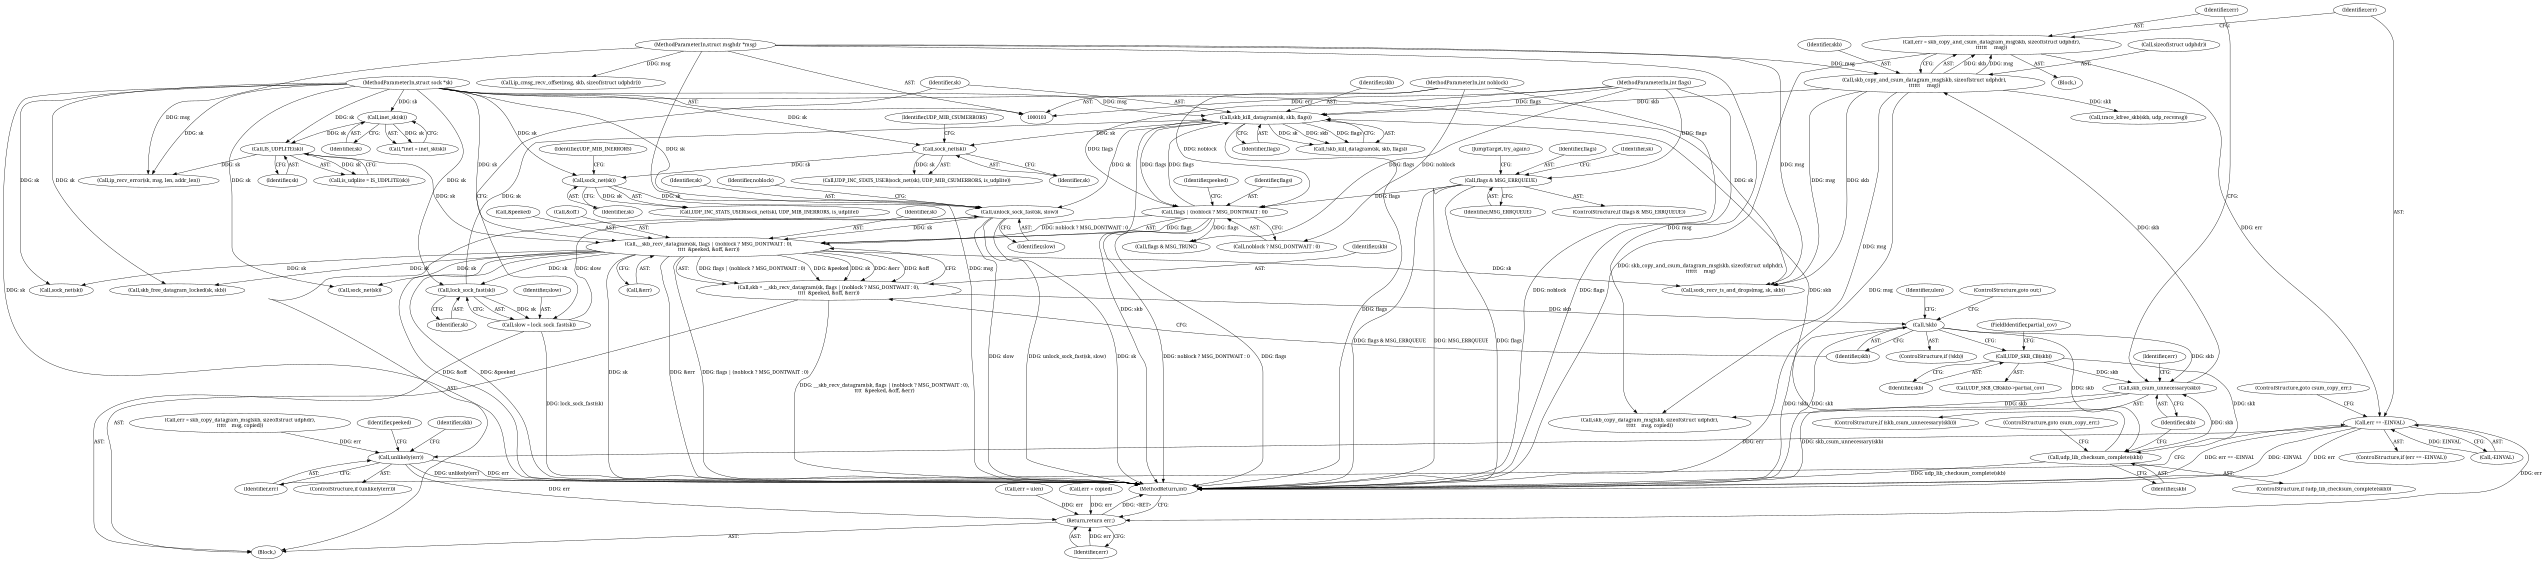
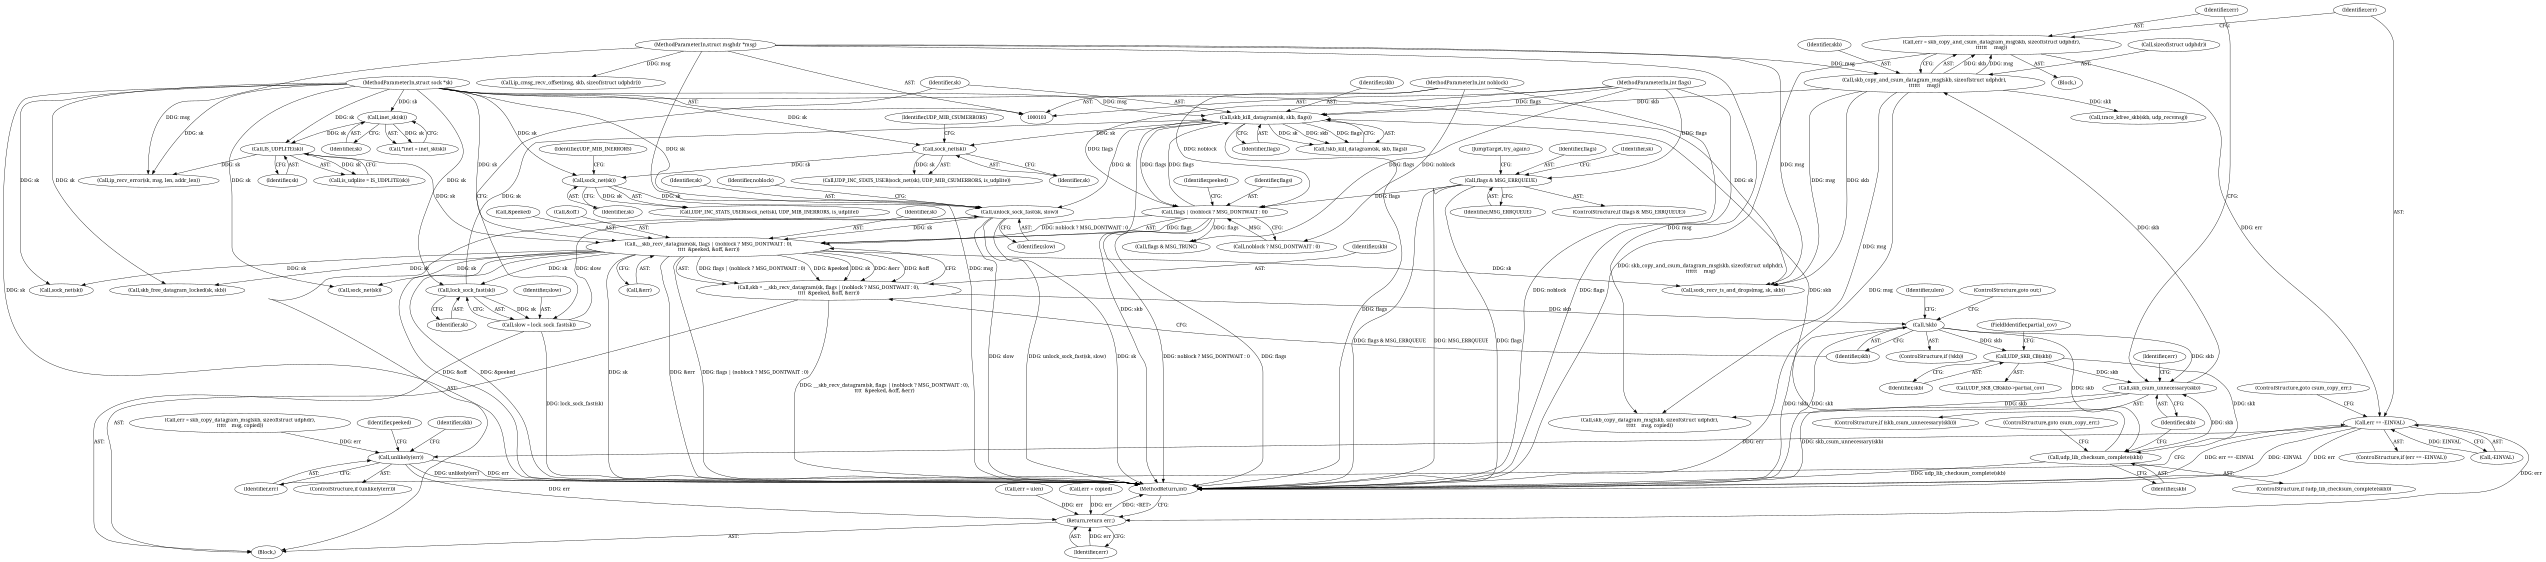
  digraph {
    fontname="Noto Serif"
    node [fontname="Noto Serif"]
    edge [fontname="Noto Serif"]
    n1 [label="(Call,err = skb_copy_and_csum_datagram_msg(skb, sizeof(struct udphdr),\n\t\t\t\t\t\t     msg))"]
    n2 [label="(Call,skb_copy_and_csum_datagram_msg(skb, sizeof(struct udphdr),\n\t\t\t\t\t\t     msg))"]
    n3 [label="(Call,err == -EINVAL)"]
    n4 [label="(MethodReturn,int)"]
    n5 [label="(Block,)"]
    n6 [label="(Call,skb_kill_datagram(sk, skb, flags))"]
    n7 [label="(Call,trace_kfree_skb(skb, udp_recvmsg))"]
    n8 [label="(Call,skb_copy_datagram_msg(skb, sizeof(struct udphdr),\n\t\t\t\t\t    msg, copied))"]
    n9 [label="(Call,sock_recv_ts_and_drops(msg, sk, skb))"]
    n10 [label="(Call,unlikely(err))"]
    n11 [label="(Return,return err;)"]
    n12 [label="(Call,-EINVAL)"]
    n13 [label="(ControlStructure,if (err == -EINVAL))"]
    n14 [label="(Call,unlock_sock_fast(sk, slow))"]
    n15 [label="(Call,sock_net(sk))"]
    n16 [label="(Call,flags | (noblock ? MSG_DONTWAIT : 0))"]
    n17 [label="(Call,!skb_kill_datagram(sk, skb, flags))"]
    n18 [label="(Identifier,flags)"]
    n19 [label="(Call,skb_csum_unnecessary(skb))"]
    n20 [label="(Identifier,skb)"]
    n21 [label="(ControlStructure,if (skb_csum_unnecessary(skb)))"]
    n22 [label="(Call,udp_lib_checksum_complete(skb))"]
    n23 [label="(Call,!skb)"]
    n24 [label="(Call,UDP_SKB_CB(skb))"]
    n25 [label="(ControlStructure,if (!skb))"]
    n26 [label="(Identifier,skb)"]
    n27 [label="(ControlStructure,if (udp_lib_checksum_complete(skb)))"]
    n28 [label="(Identifier,skb)"]
    n29 [label="(Call,UDP_SKB_CB(skb)->partial_cov)"]
    n30 [label="(Identifier,skb)"]
    n31 [label="(Call,skb = __skb_recv_datagram(sk, flags | (noblock ? MSG_DONTWAIT : 0),\n\t\t\t\t  &peeked, &off, &err))"]
    n32 [label="(Call,__skb_recv_datagram(sk, flags | (noblock ? MSG_DONTWAIT : 0),\n\t\t\t\t  &peeked, &off, &err))"]
    n33 [label="(Block,)"]
    n34 [label="(Call,lock_sock_fast(sk))"]
    n35 [label="(Call,skb_free_datagram_locked(sk, skb))"]
    n36 [label="(Call,sock_net(sk))"]
    n37 [label="(Call,sock_net(sk))"]
    n38 [label="(Call,&err)"]
    n39 [label="(Call,slow = lock_sock_fast(sk))"]
    n40 [label="(Identifier,sk)"]
    n41 [label="(Call,IS_UDPLITE(sk))"]
    n42 [label="(Call,is_udplite = IS_UDPLITE(sk))"]
    n43 [label="(Identifier,sk)"]
    n44 [label="(Call,ip_recv_error(sk, msg, len, addr_len))"]
    n45 [label="(Call,inet_sk(sk))"]
    n46 [label="(Identifier,sk)"]
    n47 [label="(Call,*inet = inet_sk(sk))"]
    n48 [label="(MethodParameterIn,struct sock *sk)"]
    n49 [label="(Call,sock_net(sk))"]
    1000103
    n51 [label="(Identifier,slow)"]
    n52 [label="(Call,UDP_INC_STATS_USER(sock_net(sk), UDP_MIB_INERRORS, is_udplite))"]
    n53 [label="(Identifier,sk)"]
    n54 [label="(Call,UDP_INC_STATS_USER(sock_net(sk), UDP_MIB_CSUMERRORS, is_udplite))"]
    n55 [label="(Identifier,sk)"]
    n56 [label="(Call,flags & MSG_TRUNC)"]
    n57 [label="(Call,noblock ? MSG_DONTWAIT : 0)"]
    n58 [label="(Call,flags & MSG_ERRQUEUE)"]
    n59 [label="(ControlStructure,if (flags & MSG_ERRQUEUE))"]
    n60 [label="(Identifier,MSG_ERRQUEUE)"]
    n61 [label="(MethodParameterIn,int flags)"]
    n62 [label="(MethodParameterIn,int noblock)"]
    n63 [label="(MethodParameterIn,struct msghdr *msg)"]
    n64 [label="(Call,ip_cmsg_recv_offset(msg, skb, sizeof(struct udphdr)))"]
    n65 [label="(Identifier,err)"]
    n66 [label="(ControlStructure,if (unlikely(err)))"]
    n67 [label="(Identifier,err)"]
    n68 [label="(Identifier,slow)"]
    n69 [label="(Call,err = ulen)"]
    n70 [label="(Identifier,sk)"]
    n71 [label="(Identifier,noblock)"]
    n72 [label="(Call,sizeof(struct udphdr))"]
    n73 [label="(ControlStructure,goto out;)"]
    n74 [label="(Identifier,err)"]
    n75 [label="(ControlStructure,goto csum_copy_err;)"]
    n76 [label="(Identifier,sk)"]
    n77 [label="(Identifier,peeked)"]
    n78 [label="(Identifier,skb)"]
    n79 [label="(Identifier,err)"]
    n80 [label="(Identifier,flags)"]
    n81 [label="(Identifier,err)"]
    n82 [label="(Call,err = copied)"]
    n83 [label="(Call,&off)"]
    n84 [label="(Identifier,sk)"]
    n85 [label="(Identifier,sk)"]
    n86 [label="(Call,&peeked)"]
    n87 [label="(Identifier,skb)"]
    n88 [label="(Identifier,flags)"]
    n89 [label="(Call,err = skb_copy_datagram_msg(skb, sizeof(struct udphdr),\n\t\t\t\t\t    msg, copied))"]
    n90 [label="(Identifier,UDP_MIB_CSUMERRORS)"]
    n91 [label="(Identifier,skb)"]
    n92 [label="(FieldIdentifier,partial_cov)"]
    n93 [label="(JumpTarget,try_again:)"]
    n94 [label="(Identifier,ulen)"]
    n95 [label="(Identifier,UDP_MIB_INERRORS)"]
    n96 [label="(Identifier,skb)"]
    n97 [label="(ControlStructure,goto csum_copy_err;)"]
    n98 [label="(Identifier,peeked)"]
    n1 -> n2 [label="CFG: "]
    n1 -> n3 [label="DDG: err"]
    n1 -> n4 [label="DDG: skb_copy_and_csum_datagram_msg(skb, sizeof(struct udphdr),\n\t\t\t\t\t\t     msg)"]
    n1 -> n5 [label="AST: "]
    n2 -> n1 [label="AST: "]
    n2 -> n1 [label="DDG: skb"]
    n2 -> n1 [label="DDG: msg"]
    n2 -> n4 [label="DDG: msg"]
    n2 -> n6 [label="DDG: skb"]
    n2 -> n7 [label="DDG: skb"]
    n2 -> n8 [label="DDG: msg"]
    n2 -> n9 [label="DDG: msg"]
    n2 -> n9 [label="DDG: skb"]
    n3 -> n4 [label="DDG: err == -EINVAL"]
    n3 -> n4 [label="DDG: -EINVAL"]
    n3 -> n4 [label="DDG: err"]
    n3 -> n10 [label="DDG: err"]
    n3 -> n11 [label="DDG: err"]
    n3 -> n12 [label="CFG: "]
    n3 -> n13 [label="AST: "]
    n4 -> n11 [label="CFG: "]
    n6 -> n4 [label="DDG: skb"]
    n6 -> n4 [label="DDG: flags"]
    n6 -> n14 [label="DDG: sk"]
    n6 -> n15 [label="DDG: sk"]
    n6 -> n16 [label="DDG: flags"]
    n6 -> n17 [label="AST: "]
    n6 -> n17 [label="DDG: sk"]
    n6 -> n17 [label="DDG: skb"]
    n6 -> n17 [label="DDG: flags"]
    n6 -> n18 [label="CFG: "]
    n10 -> n4 [label="DDG: unlikely(err)"]
    n10 -> n4 [label="DDG: err"]
    n10 -> n11 [label="DDG: err"]
    n10 -> n65 [label="CFG: "]
    n10 -> n66 [label="AST: "]
    n11 -> n4 [label="DDG: <RET>"]
    n11 -> n33 [label="AST: "]
    n11 -> n67 [label="CFG: "]
    n12 -> n3 [label="AST: "]
    n12 -> n3 [label="DDG: EINVAL"]
    n14 -> n4 [label="DDG: unlock_sock_fast(sk, slow)"]
    n14 -> n4 [label="DDG: sk"]
    n14 -> n4 [label="DDG: slow"]
    n14 -> n32 [label="DDG: sk"]
    n14 -> n33 [label="AST: "]
    n14 -> n51 [label="CFG: "]
    n15 -> n49 [label="DDG: sk"]
    n15 -> n54 [label="AST: "]
    n15 -> n54 [label="DDG: sk"]
    n15 -> n55 [label="CFG: "]
    n16 -> n4 [label="DDG: noblock ? MSG_DONTWAIT : 0"]
    n16 -> n4 [label="DDG: flags"]
    n16 -> n6 [label="DDG: flags"]
    n16 -> n32 [label="AST: "]
    n16 -> n32 [label="DDG: flags"]
    n16 -> n32 [label="DDG: noblock ? MSG_DONTWAIT : 0"]
    n16 -> n56 [label="DDG: flags"]
    n16 -> n57 [label="CFG: "]
    n17 -> n6 [label="CFG: "]
    n18 -> n6 [label="AST: "]
    n19 -> n2 [label="DDG: skb"]
    n19 -> n4 [label="DDG: skb_csum_unnecessary(skb)"]
    n19 -> n8 [label="DDG: skb"]
    n19 -> n20 [label="CFG: "]
    n19 -> n21 [label="AST: "]
    n20 -> n19 [label="AST: "]
    n20 -> n22 [label="CFG: "]
    n22 -> n4 [label="DDG: udp_lib_checksum_complete(skb)"]
    n22 -> n6 [label="DDG: skb"]
    n22 -> n19 [label="DDG: skb"]
    n22 -> n27 [label="AST: "]
    n22 -> n28 [label="CFG: "]
    n23 -> n4 [label="DDG: !skb"]
    n23 -> n4 [label="DDG: skb"]
    n23 -> n19 [label="DDG: skb"]
    n23 -> n22 [label="DDG: skb"]
-   n23 -> n24 [label="CFG: "]
+   n23 -> n24 [label="DDG: skb"]
    n23 -> n25 [label="AST: "]
    n23 -> n26 [label="CFG: "]
    n24 -> n19 [label="DDG: skb"]
    n24 -> n22 [label="DDG: skb"]
    n24 -> n29 [label="AST: "]
    n24 -> n30 [label="CFG: "]
    n26 -> n23 [label="AST: "]
    n26 -> n31 [label="CFG: "]
    n28 -> n22 [label="AST: "]
    n30 -> n24 [label="AST: "]
    n31 -> n4 [label="DDG: __skb_recv_datagram(sk, flags | (noblock ? MSG_DONTWAIT : 0),\n\t\t\t\t  &peeked, &off, &err)"]
    n31 -> n23 [label="DDG: skb"]
    n31 -> n32 [label="CFG: "]
    n31 -> n33 [label="AST: "]
    n32 -> n4 [label="DDG: &off"]
    n32 -> n4 [label="DDG: &peeked"]
    n32 -> n4 [label="DDG: sk"]
    n32 -> n4 [label="DDG: &err"]
    n32 -> n4 [label="DDG: flags | (noblock ? MSG_DONTWAIT : 0)"]
    n32 -> n9 [label="DDG: sk"]
    n32 -> n31 [label="AST: "]
    n32 -> n31 [label="DDG: flags | (noblock ? MSG_DONTWAIT : 0)"]
    n32 -> n31 [label="DDG: &peeked"]
    n32 -> n31 [label="DDG: sk"]
    n32 -> n31 [label="DDG: &err"]
    n32 -> n31 [label="DDG: &off"]
    n32 -> n34 [label="DDG: sk"]
    n32 -> n35 [label="DDG: sk"]
    n32 -> n36 [label="DDG: sk"]
    n32 -> n37 [label="DDG: sk"]
    n32 -> n38 [label="CFG: "]
    n34 -> n6 [label="DDG: sk"]
    n34 -> n39 [label="AST: "]
    n34 -> n39 [label="DDG: sk"]
    n34 -> n40 [label="CFG: "]
    n38 -> n32 [label="AST: "]
    n39 -> n4 [label="DDG: lock_sock_fast(sk)"]
    n39 -> n14 [label="DDG: slow"]
    n39 -> n33 [label="AST: "]
    n39 -> n34 [label="CFG: "]
    n40 -> n34 [label="AST: "]
    n41 -> n32 [label="DDG: sk"]
    n41 -> n42 [label="AST: "]
    n41 -> n42 [label="DDG: sk"]
    n41 -> n43 [label="CFG: "]
    n41 -> n44 [label="DDG: sk"]
    n42 -> n41 [label="CFG: "]
    n43 -> n41 [label="AST: "]
    n45 -> n41 [label="DDG: sk"]
    n45 -> n46 [label="CFG: "]
    n45 -> n47 [label="AST: "]
    n45 -> n47 [label="DDG: sk"]
    n46 -> n45 [label="AST: "]
    n47 -> n45 [label="CFG: "]
    n48 -> n4 [label="DDG: sk"]
    n48 -> n6 [label="DDG: msg"]
    n48 -> n9 [label="DDG: sk"]
    n48 -> n14 [label="DDG: sk"]
    n48 -> n15 [label="DDG: sk"]
    n48 -> n32 [label="DDG: sk"]
    n48 -> n34 [label="DDG: sk"]
    n48 -> n35 [label="DDG: sk"]
    n48 -> n36 [label="DDG: sk"]
    n48 -> n37 [label="DDG: sk"]
    n48 -> n41 [label="DDG: sk"]
    n48 -> n44 [label="DDG: sk"]
    n48 -> n45 [label="DDG: sk"]
    n48 -> n49 [label="DDG: sk"]
    n48 -> 1000103 [label="AST: "]
    n49 -> n14 [label="DDG: sk"]
    n49 -> n52 [label="AST: "]
    n49 -> n52 [label="DDG: sk"]
    n49 -> n53 [label="CFG: "]
    n51 -> n14 [label="AST: "]
    n53 -> n49 [label="AST: "]
    n55 -> n15 [label="AST: "]
-   n57 -> n16 [label="AST: "]
+   n57 -> n16 [label="MSG: "]
    n58 -> n4 [label="DDG: flags & MSG_ERRQUEUE"]
    n58 -> n4 [label="DDG: MSG_ERRQUEUE"]
    n58 -> n4 [label="DDG: flags"]
    n58 -> n16 [label="DDG: flags"]
    n58 -> n59 [label="AST: "]
    n58 -> n60 [label="CFG: "]
    n60 -> n58 [label="AST: "]
    n61 -> n4 [label="DDG: flags"]
    n61 -> n6 [label="DDG: flags"]
    n61 -> n16 [label="DDG: flags"]
-   n61 -> 1000103 [label="DDG: err"]
+   n61 -> 1000103 [label="AST: "]
    n61 -> n56 [label="DDG: flags"]
    n61 -> n58 [label="DDG: flags"]
    n62 -> n4 [label="DDG: noblock"]
    n62 -> n16 [label="DDG: noblock"]
    n62 -> 1000103 [label="AST: "]
    n62 -> n57 [label="DDG: noblock"]
    n63 -> n2 [label="DDG: msg"]
    n63 -> n4 [label="DDG: msg"]
    n63 -> n8 [label="DDG: msg"]
    n63 -> n9 [label="DDG: msg"]
    n63 -> n44 [label="DDG: msg"]
    n63 -> 1000103 [label="AST: "]
    n63 -> n64 [label="DDG: msg"]
    n65 -> n3 [label="CFG: "]
    n65 -> n10 [label="AST: "]
    n67 -> n11 [label="AST: "]
    n67 -> n11 [label="DDG: err"]
    n68 -> n39 [label="AST: "]
    n69 -> n11 [label="DDG: err"]
    n70 -> n14 [label="AST: "]
    n71 -> n14 [label="CFG: "]
    n72 -> n2 [label="AST: "]
    n73 -> n23 [label="CFG: "]
    n74 -> n1 [label="CFG: "]
    n74 -> n3 [label="AST: "]
    n75 -> n22 [label="CFG: "]
    n76 -> n6 [label="AST: "]
    n76 -> n39 [label="CFG: "]
    n77 -> n16 [label="CFG: "]
    n78 -> n10 [label="CFG: "]
    n79 -> n19 [label="CFG: "]
    n80 -> n58 [label="AST: "]
    n81 -> n1 [label="AST: "]
    n81 -> n19 [label="CFG: "]
    n82 -> n11 [label="DDG: err"]
    n83 -> n32 [label="AST: "]
    n84 -> n32 [label="AST: "]
    n85 -> n58 [label="CFG: "]
    n86 -> n32 [label="AST: "]
    n87 -> n2 [label="AST: "]
    n88 -> n16 [label="AST: "]
    n89 -> n10 [label="DDG: err"]
    n90 -> n15 [label="CFG: "]
    n91 -> n6 [label="AST: "]
    n92 -> n24 [label="CFG: "]
    n93 -> n58 [label="CFG: "]
    n94 -> n23 [label="CFG: "]
    n95 -> n49 [label="CFG: "]
    n96 -> n31 [label="AST: "]
    n97 -> n3 [label="CFG: "]
    n98 -> n10 [label="CFG: "]
  }
